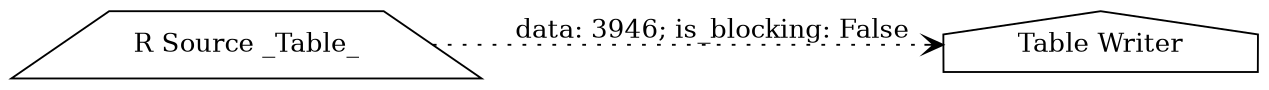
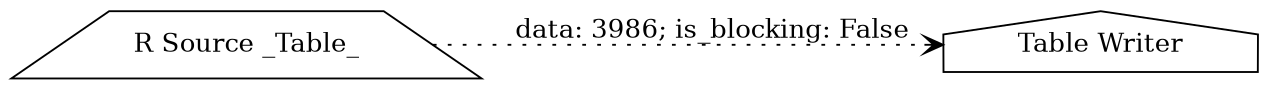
  digraph {
    rankdir=LR
    n1 [label="R Source _Table_" shape=trapezium]
    n2 [label="Table Writer" shape=house]
-   n1 -> n2 [label="data: 3946; is_blocking: False" style=dotted arrowhead=vee]
+   n1 -> n2 [label="data: 3986; is_blocking: False" style=dotted arrowhead=vee]
  }
